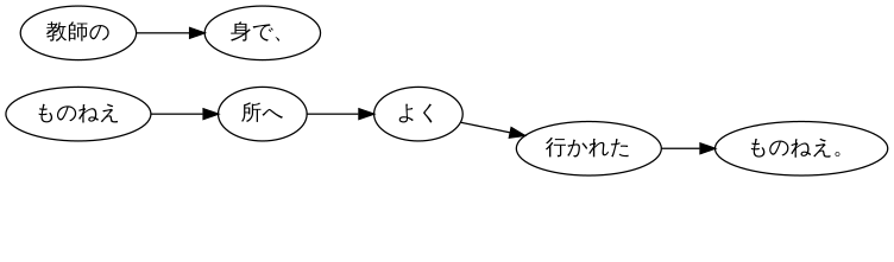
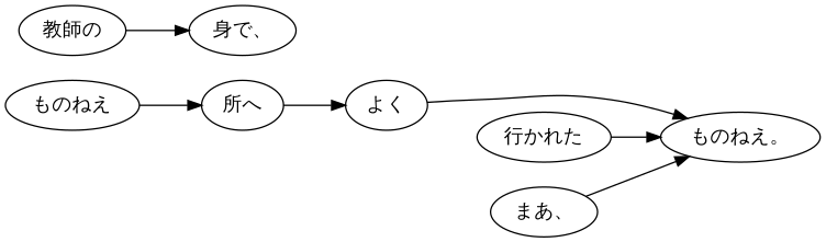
  digraph {
    fontname=Ubuntu
    rankdir=LR
    node [fontname=Ubuntu]
    edge [fontname=Ubuntu]
    n1 [label="ものねえ。"]
    n2 [label="教師の"]
    n3 [label="身で、"]
    n4 [label="よく"]
+   n5 [label="まあ、"]
    n6 [label="ものねえ"]
    n7 [label="所へ"]
    n8 [label="行かれた"]
    n2 -> n3
-   n4 -> n8
+   n4 -> n1
+   n5 -> n1
    n6 -> n7
    n7 -> n4
    n8 -> n1
  }
